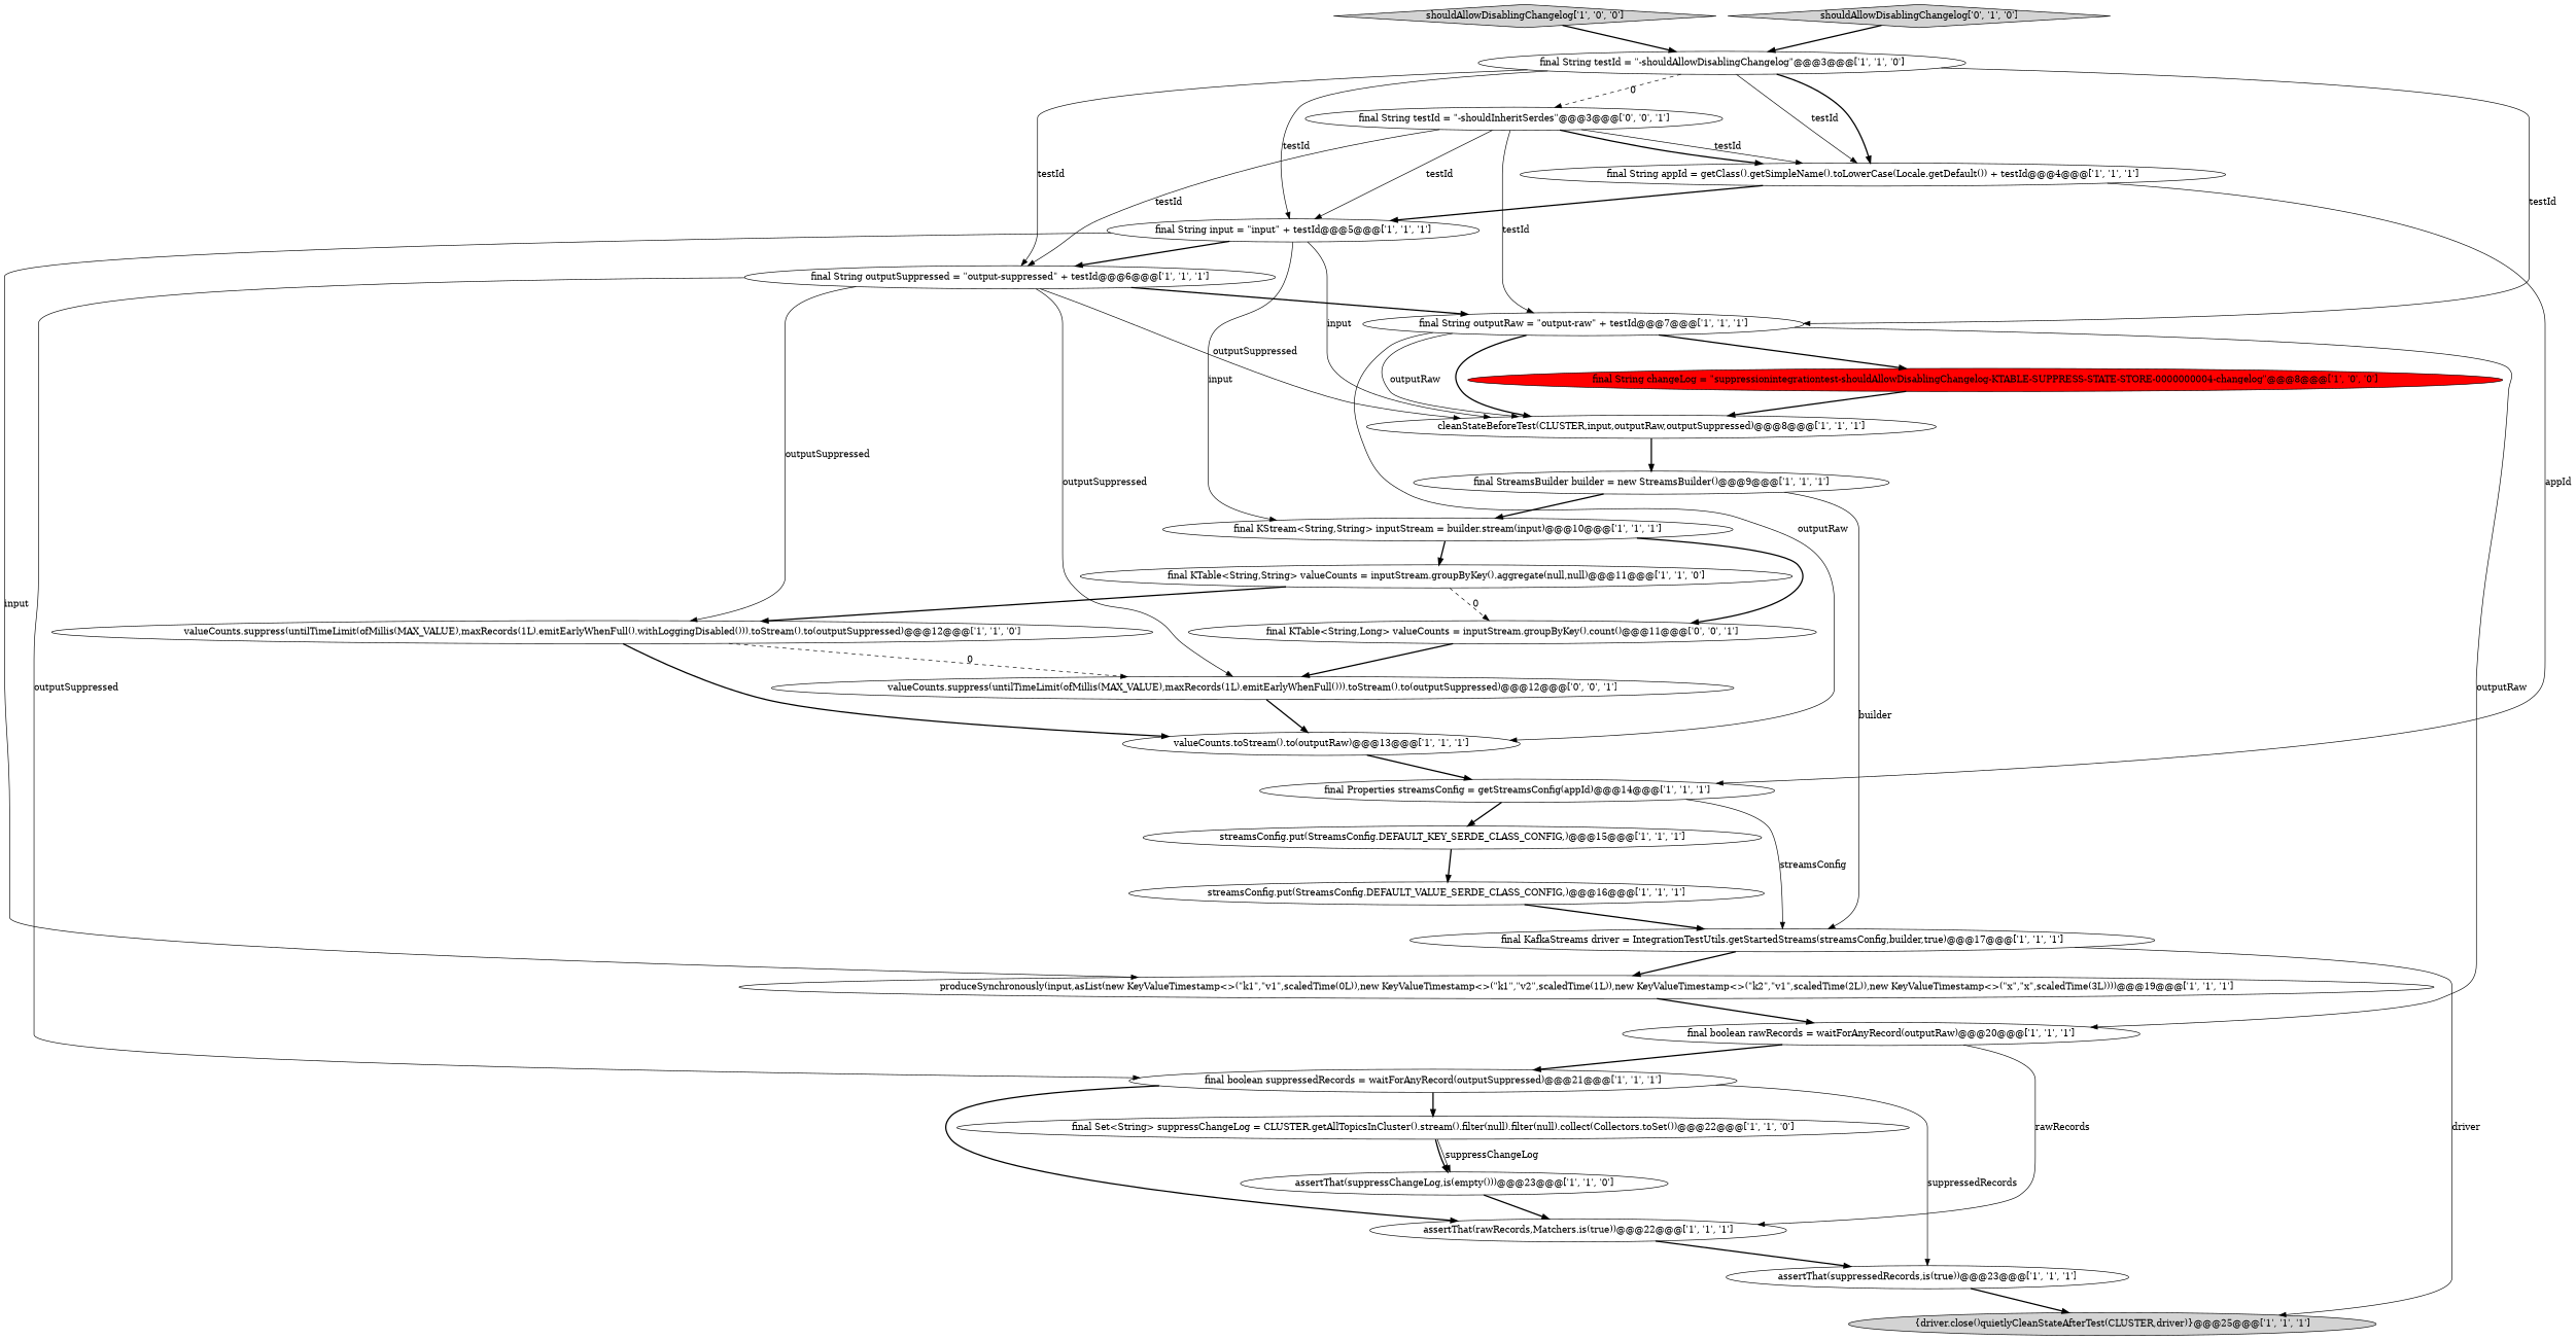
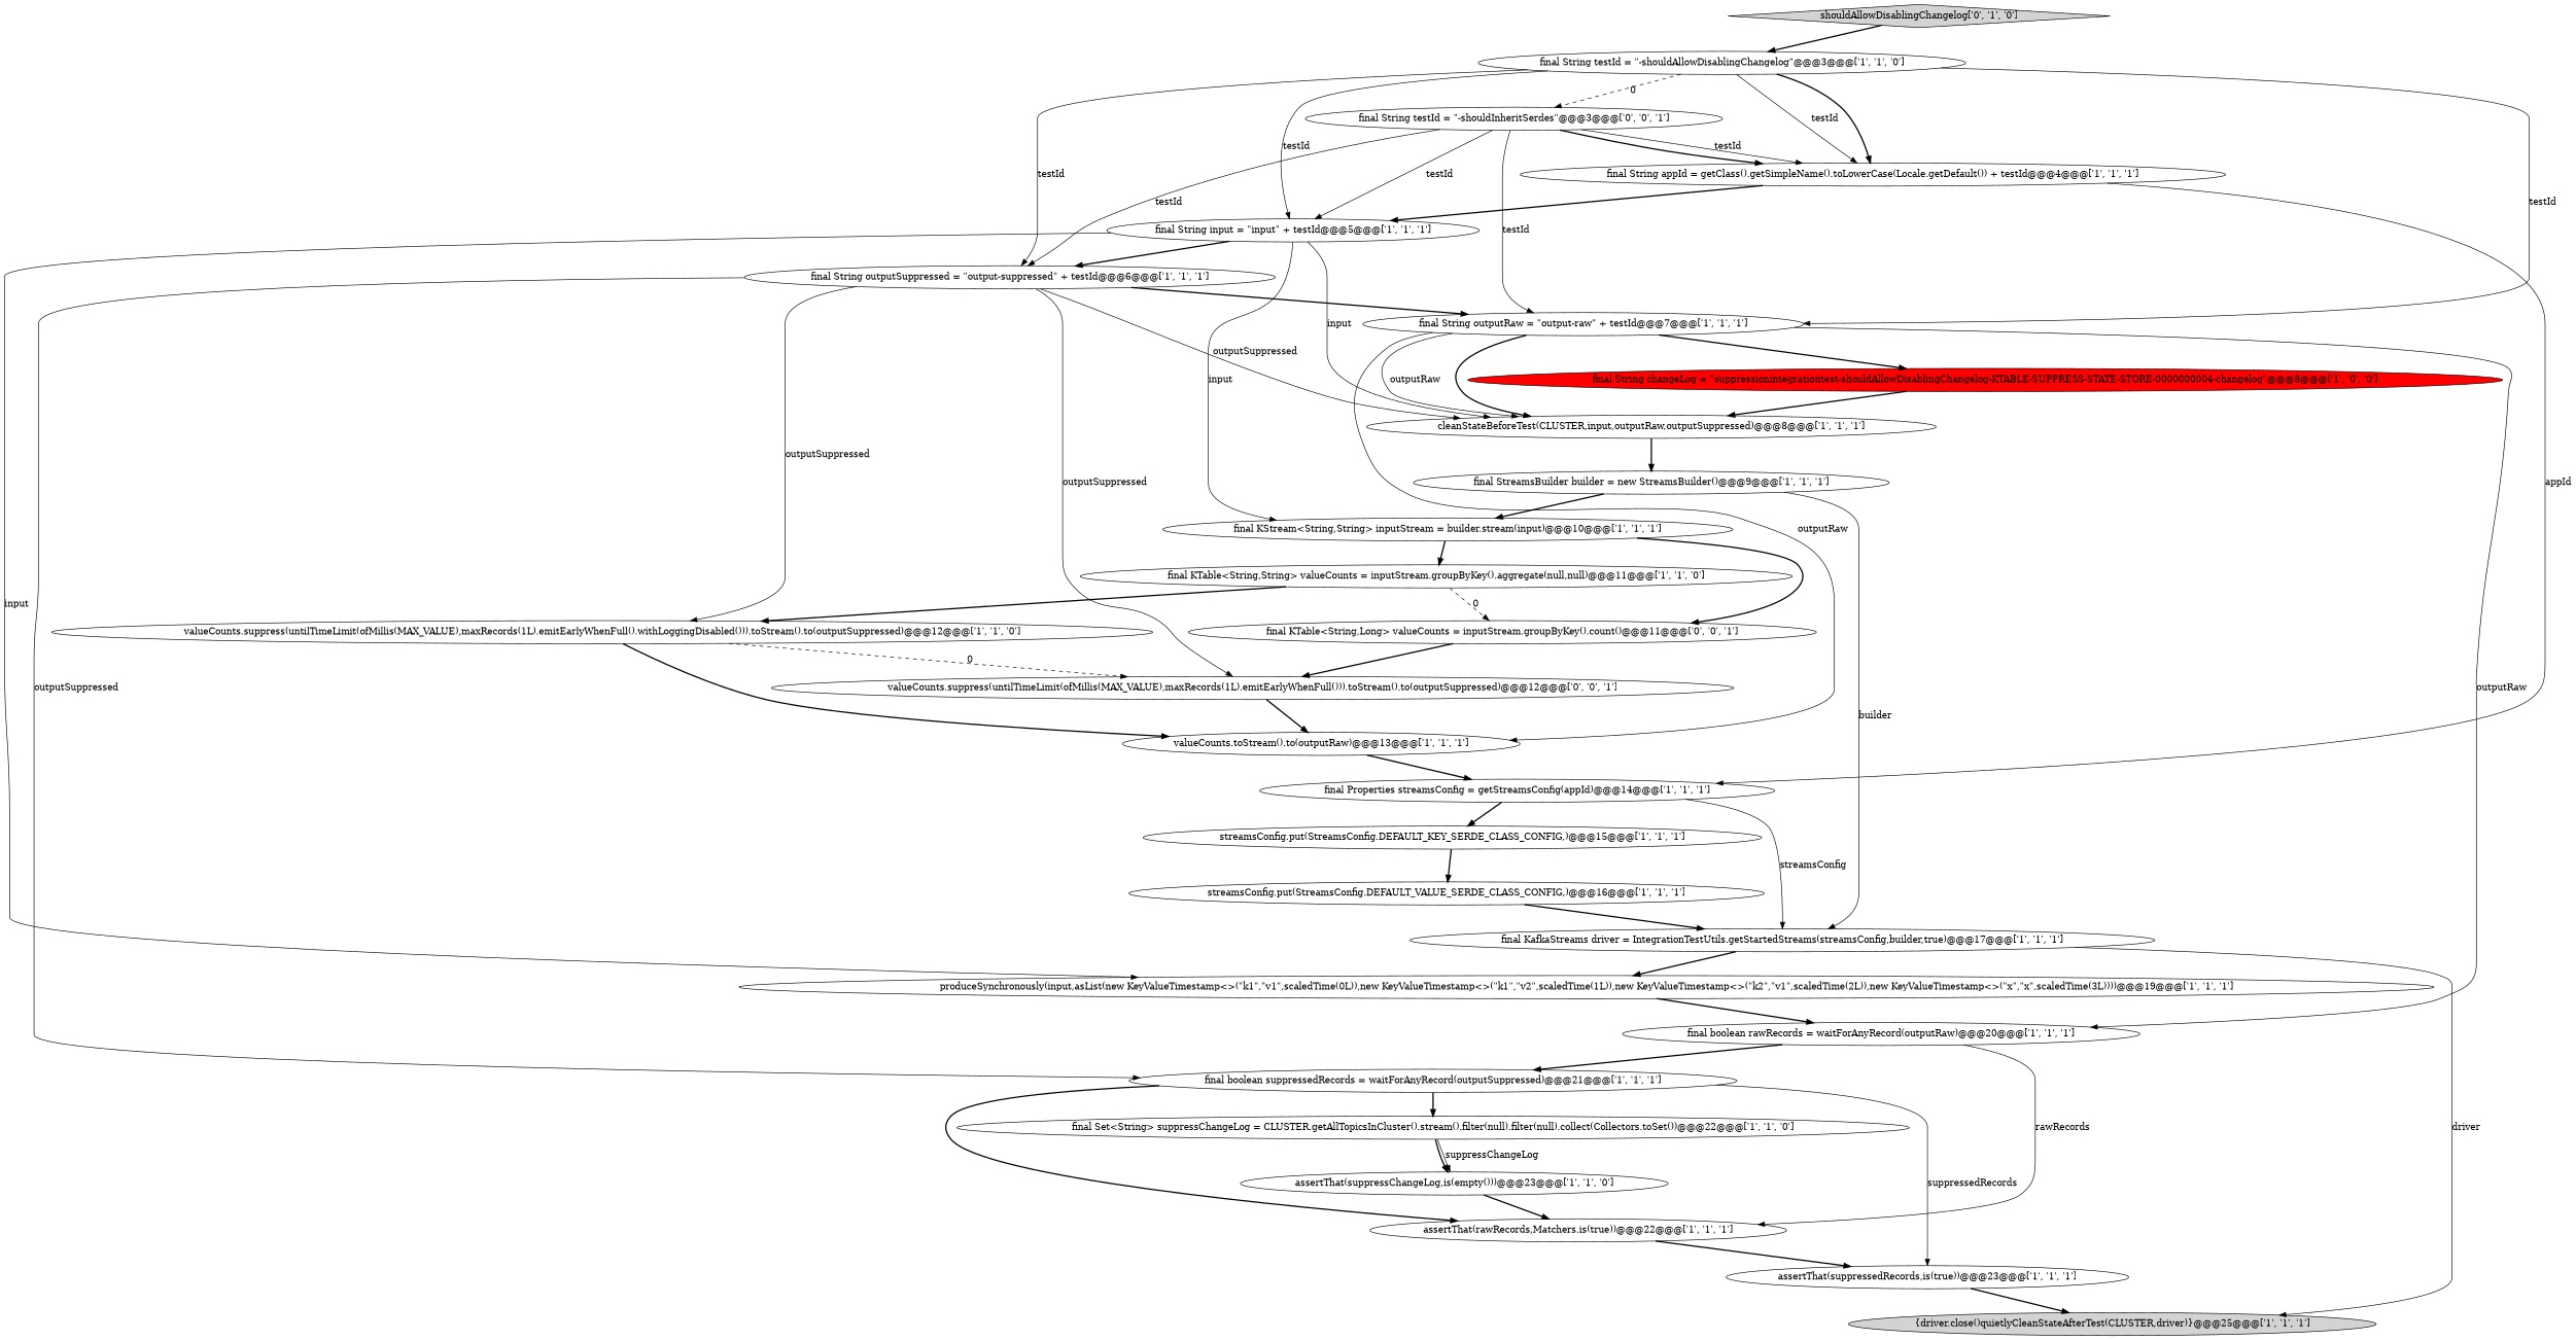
  digraph {
    node [fillcolor=white shape=ellipse style=filled]
    edge [style=bold]
    n1 [label="final KTable<String,String> valueCounts = inputStream.groupByKey().aggregate(null,null)@@@11@@@['1', '1', '0']"]
    n2 [label="final KTable<String,Long> valueCounts = inputStream.groupByKey().count()@@@11@@@['0', '0', '1']"]
    n3 [label="valueCounts.suppress(untilTimeLimit(ofMillis(MAX_VALUE),maxRecords(1L).emitEarlyWhenFull().withLoggingDisabled())).toStream().to(outputSuppressed)@@@12@@@['1', '1', '0']"]
    n4 [label="valueCounts.suppress(untilTimeLimit(ofMillis(MAX_VALUE),maxRecords(1L).emitEarlyWhenFull())).toStream().to(outputSuppressed)@@@12@@@['0', '0', '1']"]
    n5 [label="valueCounts.toStream().to(outputRaw)@@@13@@@['1', '1', '1']"]
    n6 [label="final boolean suppressedRecords = waitForAnyRecord(outputSuppressed)@@@21@@@['1', '1', '1']"]
    n7 [label="assertThat(rawRecords,Matchers.is(true))@@@22@@@['1', '1', '1']"]
    n8 [label="final Set<String> suppressChangeLog = CLUSTER.getAllTopicsInCluster().stream().filter(null).filter(null).collect(Collectors.toSet())@@@22@@@['1', '1', '0']"]
    n9 [label="assertThat(suppressedRecords,is(true))@@@23@@@['1', '1', '1']"]
    n10 [label="assertThat(suppressChangeLog,is(empty()))@@@23@@@['1', '1', '0']"]
    n11 [fillcolor=lightgray label="{driver.close()quietlyCleanStateAfterTest(CLUSTER,driver)}@@@25@@@['1', '1', '1']"]
    n12 [label="streamsConfig.put(StreamsConfig.DEFAULT_VALUE_SERDE_CLASS_CONFIG,)@@@16@@@['1', '1', '1']"]
    n13 [label="final KafkaStreams driver = IntegrationTestUtils.getStartedStreams(streamsConfig,builder,true)@@@17@@@['1', '1', '1']"]
    n14 [label="produceSynchronously(input,asList(new KeyValueTimestamp<>(\"k1\",\"v1\",scaledTime(0L)),new KeyValueTimestamp<>(\"k1\",\"v2\",scaledTime(1L)),new KeyValueTimestamp<>(\"k2\",\"v1\",scaledTime(2L)),new KeyValueTimestamp<>(\"x\",\"x\",scaledTime(3L))))@@@19@@@['1', '1', '1']"]
    n15 [label="final String testId = \"-shouldAllowDisablingChangelog\"@@@3@@@['1', '1', '0']"]
    n16 [label="final String input = \"input\" + testId@@@5@@@['1', '1', '1']"]
    n17 [label="final String outputRaw = \"output-raw\" + testId@@@7@@@['1', '1', '1']"]
    n18 [label="final String appId = getClass().getSimpleName().toLowerCase(Locale.getDefault()) + testId@@@4@@@['1', '1', '1']"]
    n19 [label="final String outputSuppressed = \"output-suppressed\" + testId@@@6@@@['1', '1', '1']"]
    n20 [label="final String testId = \"-shouldInheritSerdes\"@@@3@@@['0', '0', '1']"]
    n21 [label="cleanStateBeforeTest(CLUSTER,input,outputRaw,outputSuppressed)@@@8@@@['1', '1', '1']"]
    n22 [label="final KStream<String,String> inputStream = builder.stream(input)@@@10@@@['1', '1', '1']"]
    n23 [fillcolor=red label="final String changeLog = \"suppressionintegrationtest-shouldAllowDisablingChangelog-KTABLE-SUPPRESS-STATE-STORE-0000000004-changelog\"@@@8@@@['1', '0', '0']"]
    n24 [label="final boolean rawRecords = waitForAnyRecord(outputRaw)@@@20@@@['1', '1', '1']"]
    n25 [label="final Properties streamsConfig = getStreamsConfig(appId)@@@14@@@['1', '1', '1']"]
    n26 [label="final StreamsBuilder builder = new StreamsBuilder()@@@9@@@['1', '1', '1']"]
    n27 [label="streamsConfig.put(StreamsConfig.DEFAULT_KEY_SERDE_CLASS_CONFIG,)@@@15@@@['1', '1', '1']"]
-   n28 [fillcolor=lightgray label="shouldAllowDisablingChangelog['1', '0', '0']" shape=diamond]
    n29 [fillcolor=lightgray label="shouldAllowDisablingChangelog['0', '1', '0']" shape=diamond]
    n1 -> n2 [label=0 style=dashed]
    n1 -> n3
    n2 -> n4
    n3 -> n4 [label=0 style=dashed]
    n3 -> n5
    n4 -> n5
    n5 -> n25
    n6 -> n7
    n6 -> n8
    n6 -> n9 [label=suppressedRecords style=solid]
    n7 -> n9
    n8 -> n10
    n8 -> n10 [label=suppressChangeLog style=solid]
    n9 -> n11
    n10 -> n7
    n12 -> n13
    n13 -> n11 [label=driver style=solid]
    n13 -> n14
    n14 -> n24
    n15 -> n16 [label=testId style=solid]
    n15 -> n17 [label=testId style=solid]
    n15 -> n18 [label=testId style=solid]
    n15 -> n18
    n15 -> n19 [label=testId style=solid]
    n15 -> n20 [label=0 style=dashed]
    n16 -> n14 [label=input style=solid]
    n16 -> n19
    n16 -> n21 [label=input style=solid]
    n16 -> n22 [label=input style=solid]
    n17 -> n5 [label=outputRaw style=solid]
    n17 -> n21 [label=outputRaw style=solid]
    n17 -> n21
    n17 -> n23
    n17 -> n24 [label=outputRaw style=solid]
    n18 -> n16
    n18 -> n25 [label=appId style=solid]
    n19 -> n3 [label=outputSuppressed style=solid]
    n19 -> n4 [label=outputSuppressed style=solid]
    n19 -> n6 [label=outputSuppressed style=solid]
    n19 -> n17
    n19 -> n21 [label=outputSuppressed style=solid]
    n20 -> n16 [label=testId style=solid]
    n20 -> n17 [label=testId style=solid]
    n20 -> n18 [label=testId style=solid]
    n20 -> n18
    n20 -> n19 [label=testId style=solid]
    n21 -> n26
    n22 -> n1
    n22 -> n2
    n23 -> n21
    n24 -> n6
    n24 -> n7 [label=rawRecords style=solid]
    n25 -> n13 [label=streamsConfig style=solid]
    n25 -> n27
    n26 -> n13 [label=builder style=solid]
    n26 -> n22
    n27 -> n12
-   n28 -> n15
    n29 -> n15
  }
